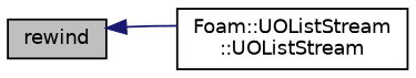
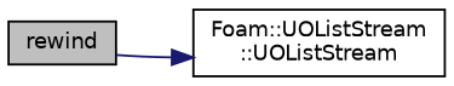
  digraph {
    rankdir=LR
    node [color=black fontname=Helvetica fontsize=10 shape=record]
    n1 [fillcolor=grey75 fontcolor=black height=0.2 label=rewind style=filled width=0.4]
    n2 [height=0.2 label="Foam::UOListStream\l::UOListStream" width=0.4]
-   n2 -> n1 [color=midnightblue fontname=Helvetica fontsize=10 labelfontname=Helvetica labelfontsize=10 style=solid]
+   n1 -> n2 [color=midnightblue fontname=Helvetica fontsize=10 labelfontname=Helvetica labelfontsize=10 style=solid]
  }
